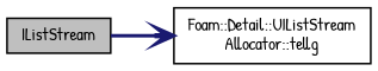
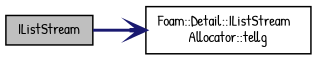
  digraph {
    rankdir=LR
    fontname="Patrick Hand"
    node [color=black fontname="Patrick Hand" fontsize=10 shape=record]
    n1 [fillcolor=grey75 fontcolor=black height=0.2 label=IListStream style=filled width=0.4]
-   n2 [height=0.2 label="Foam::Detail::UIListStream\lAllocator::tellg" width=0.4]
+   n2 [height=0.2 label="Foam::Detail::IListStream\lAllocator::tellg" width=0.4]
    n1 -> n2 [color=midnightblue fontname="Patrick Hand" fontsize=10 labelfontname=Helvetica labelfontsize=10 style=bold arrowhead=vee]
  }
